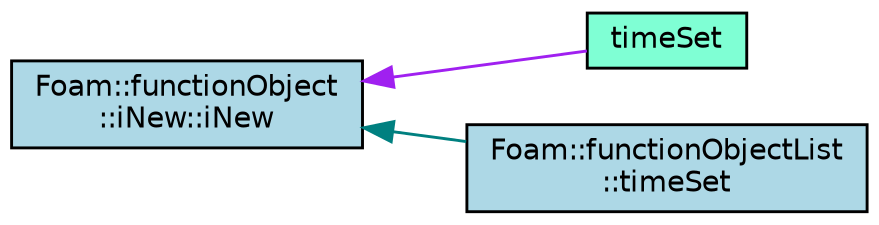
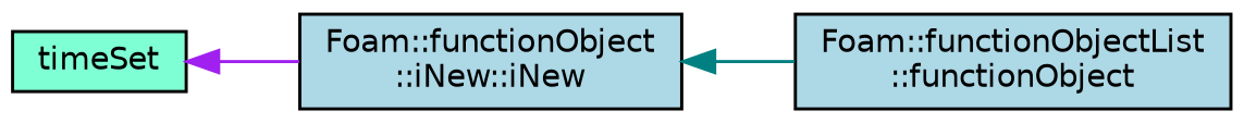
  digraph {
    rankdir=LR
    node [color=black fillcolor=lightblue fontname=Helvetica fontsize=10 shape=record style=filled]
    edge [dir=back fontname=Helvetica fontsize=10 labelfontname=Helvetica labelfontsize=10 style=solid]
    n1 [fillcolor=aquamarine fontcolor=black height=0.2 label=timeSet width=0.4]
    n2 [height=0.2 label="Foam::functionObject\l::iNew::iNew" width=0.4]
-   n3 [height=0.2 label="Foam::functionObjectList\l::timeSet" width=0.4]
-   n2 -> n1 [color=purple]
+   n3 [height=0.2 label="Foam::functionObjectList\l::functionObject" width=0.4]
+   n1 -> n2 [color=purple]
    n2 -> n3 [color=teal]
  }
